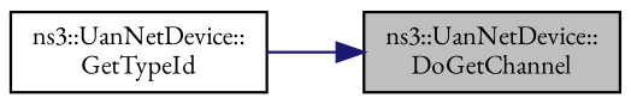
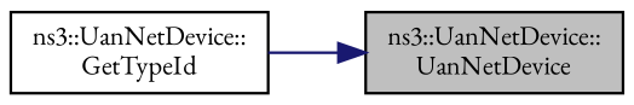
  digraph {
    rankdir=RL
    fontname="EB Garamond"
    node [color=black fontname="EB Garamond" fontsize=10 shape=record style=filled]
-   n1 [fillcolor=grey75 fontcolor=black height=0.2 label="ns3::UanNetDevice::\lDoGetChannel" width=0.4]
+   n1 [fillcolor=grey75 fontcolor=black height=0.2 label="ns3::UanNetDevice::\lUanNetDevice" width=0.4]
    n2 [fillcolor=white height=0.2 label="ns3::UanNetDevice::\lGetTypeId" width=0.4]
    n1 -> n2 [color=midnightblue dir=back fontname="EB Garamond" fontsize=10 labelfontname=Helvetica labelfontsize=10 style=solid]
  }
